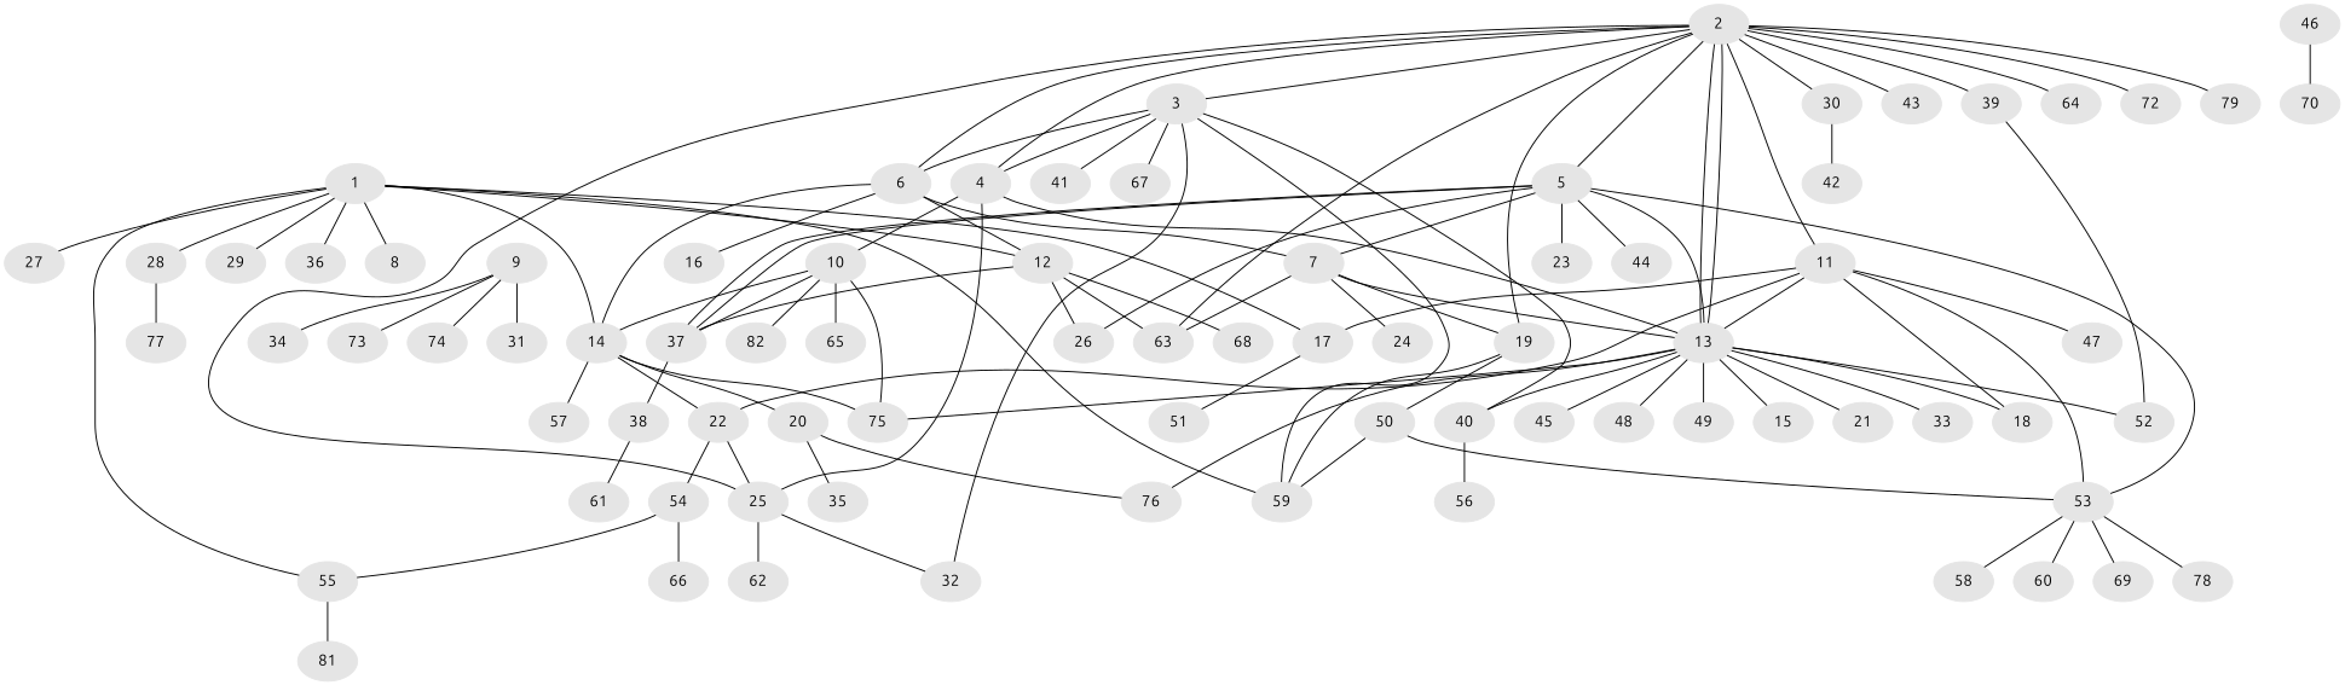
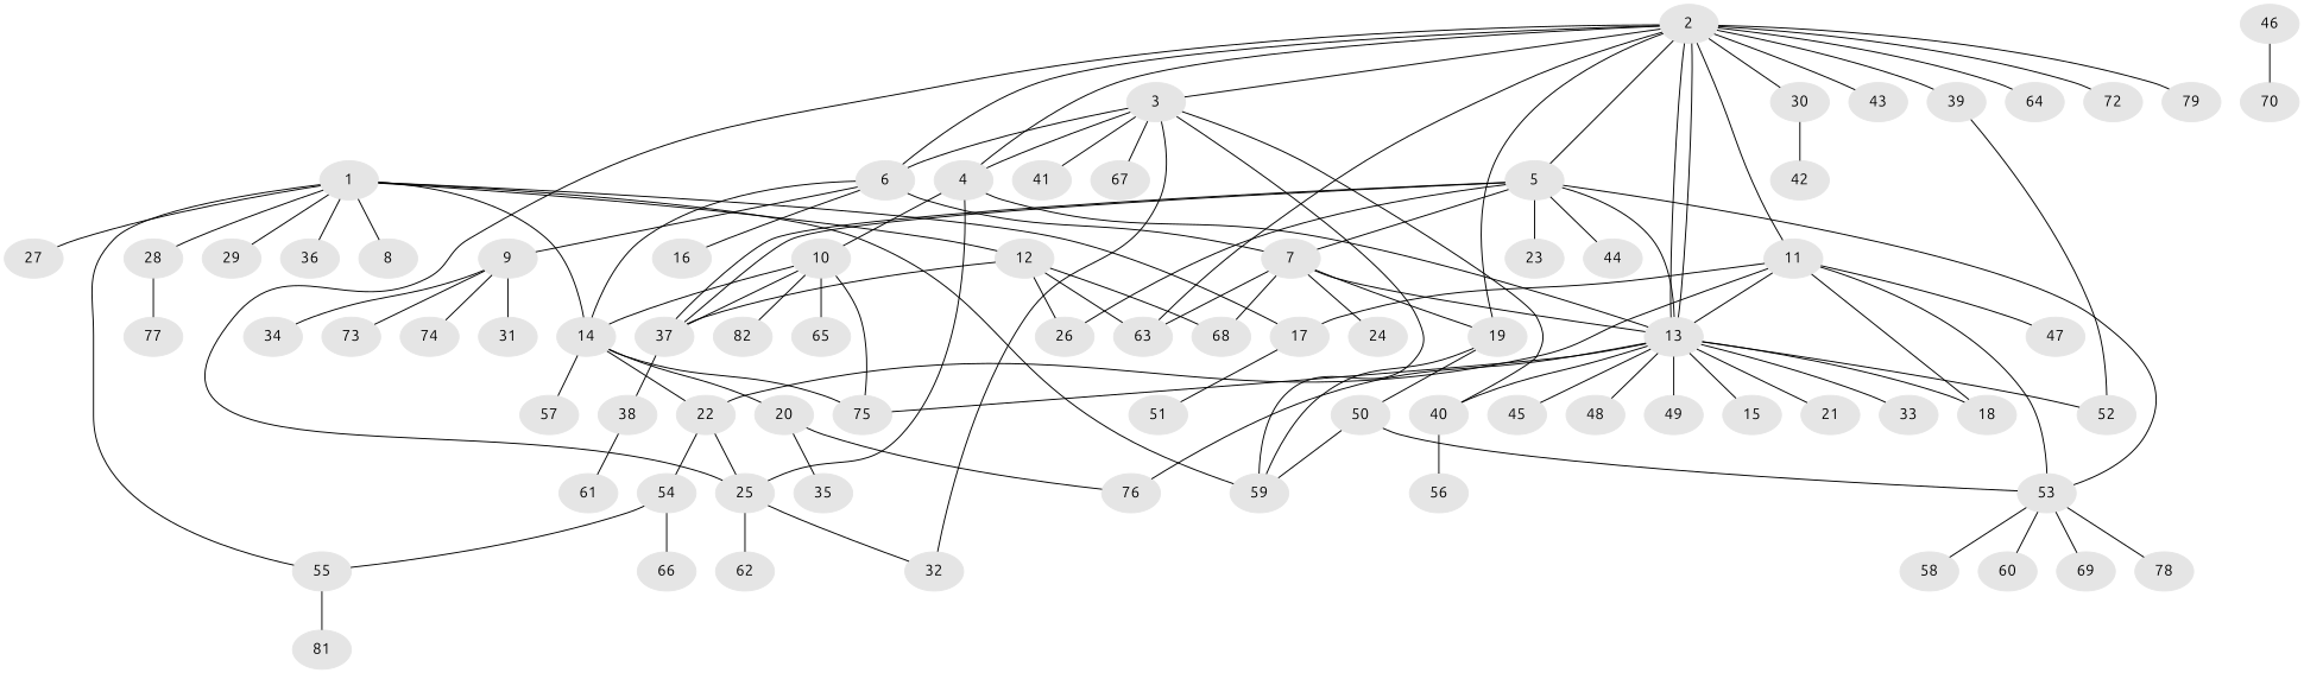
  graph {
    fontname=Ubuntu
    node [color=gray90 fontname=Ubuntu style=filled]
    edge [fontname=Ubuntu]
    1
    8
    12
    14
    17
    27
    28
    29
    36
    55
    59
    2
    3
    4
    5
    6
    11
    13
    19
    25
    30
    39
    43
    63
    64
    72
    79
    26
    37
    68
    75
    22
    20
    57
    51
    77
    81
    32
    40
    41
    67
    10
    7
    23
    44
    53
    9
    16
    18
    47
    15
    21
    33
    45
    48
    49
    52
    76
    50
    62
    42
    56
    65
    82
    24
    38
    58
    60
    69
    78
    31
    34
    73
    74
    54
    46
    70
    35
    66
    61
    1 -- 8
    1 -- 12
    1 -- 14
    1 -- 17
    1 -- 27
    1 -- 28
    1 -- 29
    1 -- 36
    1 -- 55
    1 -- 59
    12 -- 63
    12 -- 26
    12 -- 37
    12 -- 68
    14 -- 75
    14 -- 22
    14 -- 20
    14 -- 57
    17 -- 51
    28 -- 77
    55 -- 81
    2 -- 3
    2 -- 4
    2 -- 5
    2 -- 6
    2 -- 11
    2 -- 13
    2 -- 13
    2 -- 19
    2 -- 25
    2 -- 30
    2 -- 39
    2 -- 43
    2 -- 63
    2 -- 64
    2 -- 72
    2 -- 79
    3 -- 59
    3 -- 4
    3 -- 6
    3 -- 32
    3 -- 40
    3 -- 41
    3 -- 67
    4 -- 13
    4 -- 25
    4 -- 10
    5 -- 13
    5 -- 26
    5 -- 37
    5 -- 37
    5 -- 7
    5 -- 23
    5 -- 44
    5 -- 53
    6 -- 14
    6 -- 7
-   6 -- 12
+   6 -- 9
    6 -- 16
    11 -- 17
    11 -- 13
    11 -- 22
    11 -- 53
    11 -- 18
    11 -- 47
    13 -- 75
    13 -- 40
    13 -- 18
    13 -- 15
    13 -- 21
    13 -- 33
    13 -- 45
    13 -- 48
    13 -- 49
    13 -- 52
    13 -- 76
    19 -- 59
    19 -- 50
    25 -- 32
    25 -- 62
    30 -- 42
    39 -- 52
    37 -- 38
    22 -- 25
    22 -- 54
    20 -- 76
    20 -- 35
    40 -- 56
    10 -- 14
    10 -- 37
    10 -- 75
    10 -- 65
    10 -- 82
    7 -- 13
    7 -- 19
    7 -- 63
+   7 -- 68
    7 -- 24
    53 -- 58
    53 -- 60
    53 -- 69
    53 -- 78
    9 -- 31
    9 -- 34
    9 -- 73
    9 -- 74
    50 -- 59
    50 -- 53
    38 -- 61
    54 -- 55
    54 -- 66
    46 -- 70
  }
